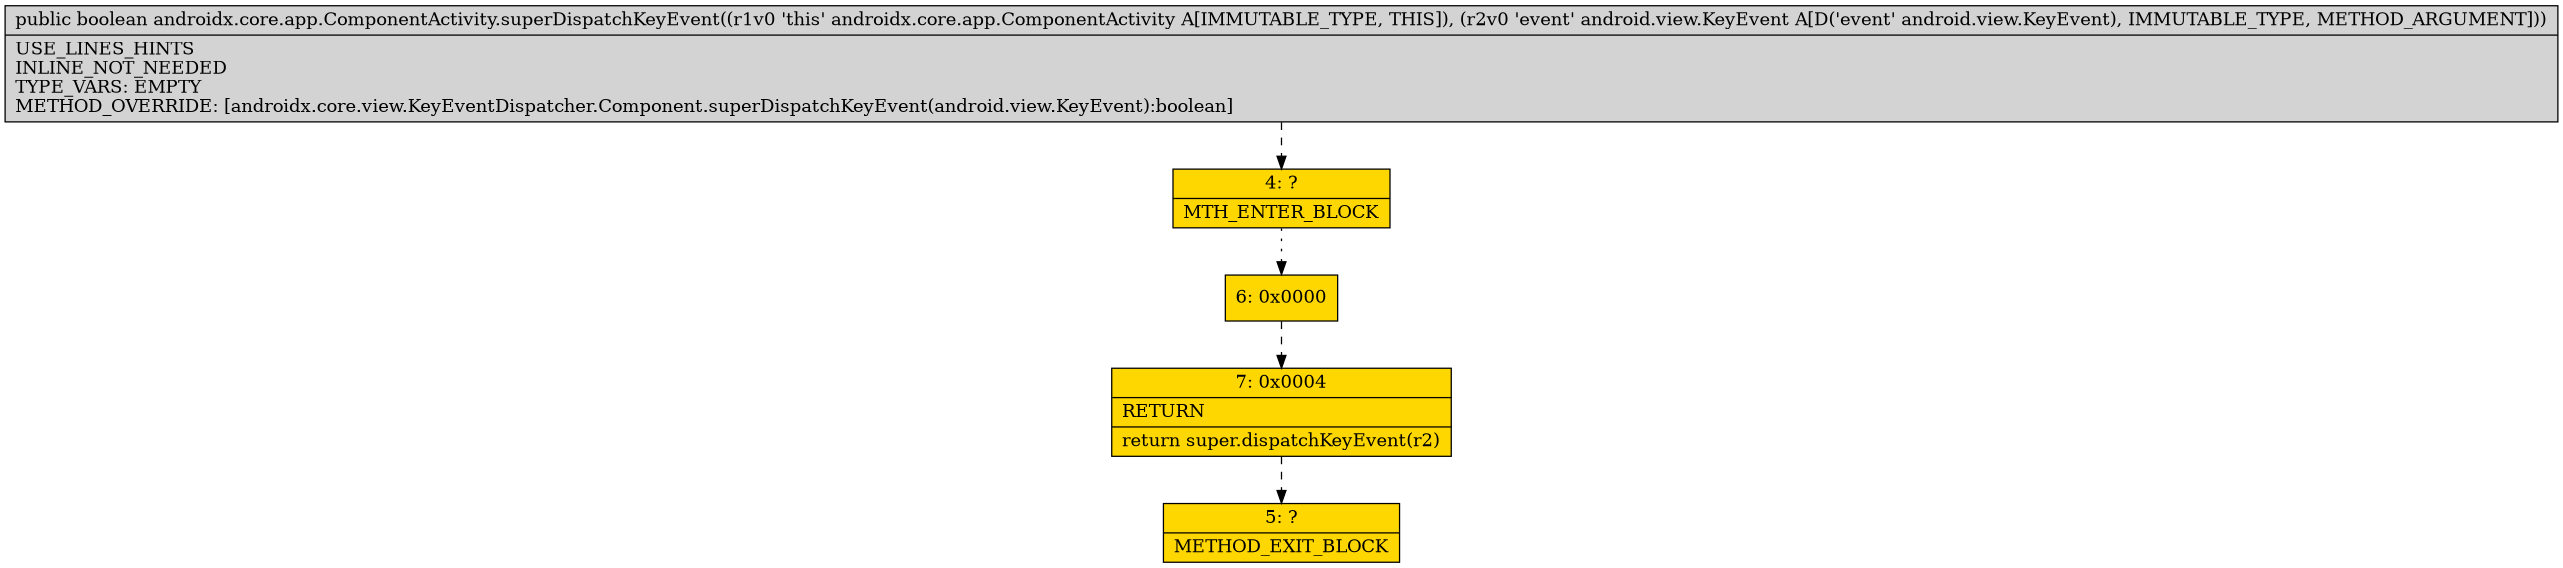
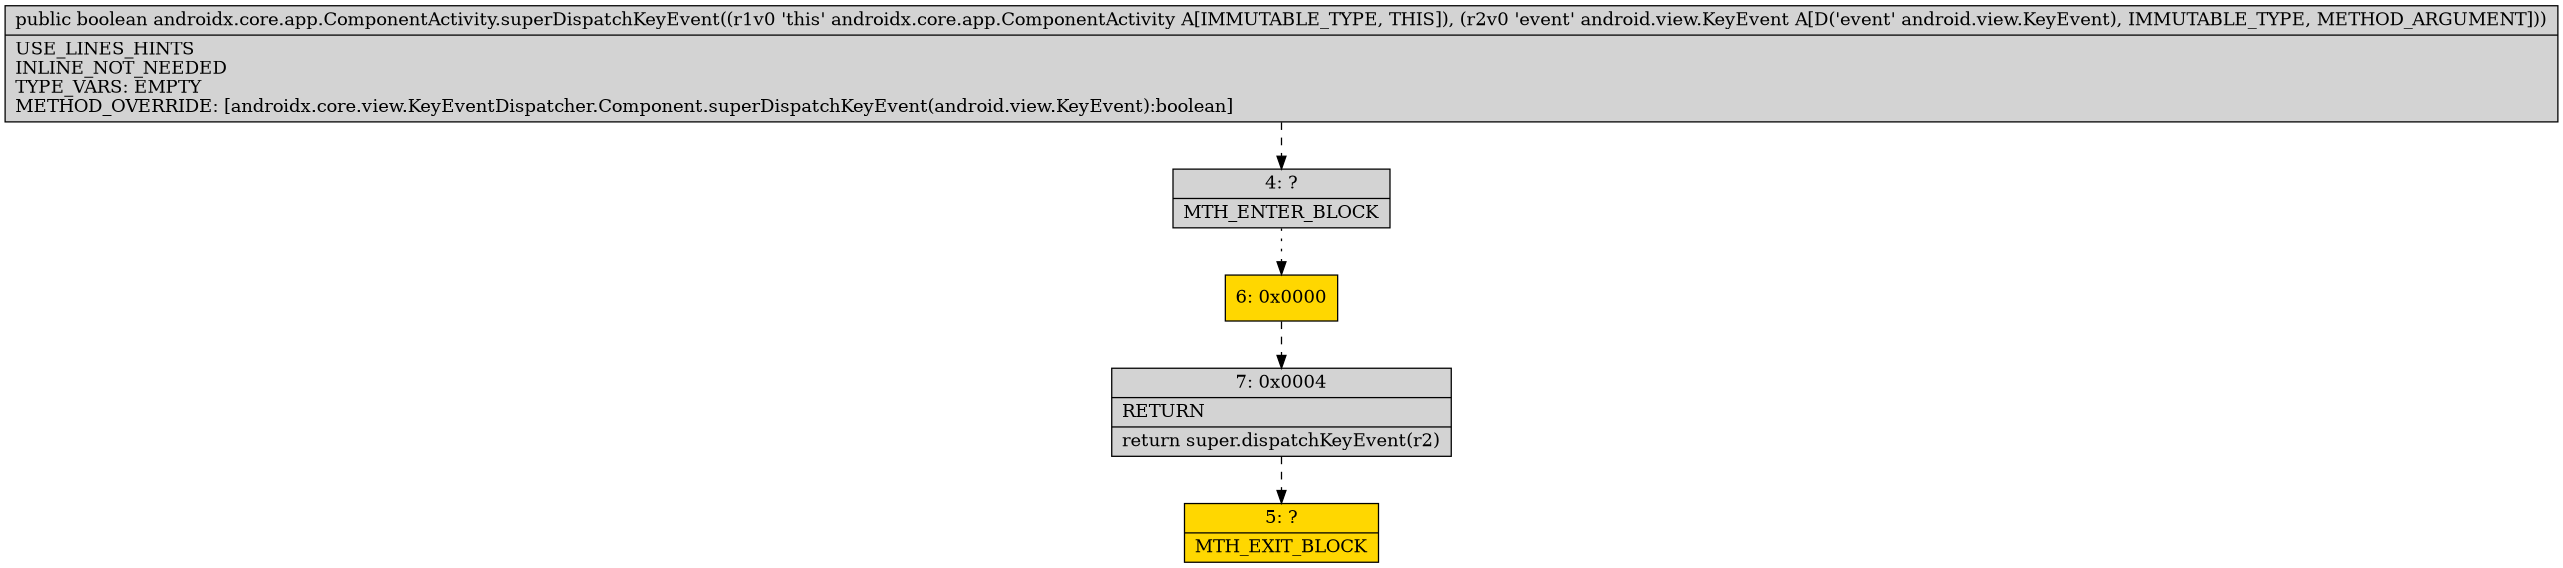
  digraph {
    node [fillcolor=gold shape=record style=filled]
    edge [style=dashed]
-   n1 [label="{4\:\ ?|MTH_ENTER_BLOCK\l}"]
+   n1 [fillcolor=lightgrey label="{4\:\ ?|MTH_ENTER_BLOCK\l}"]
    n2 [label="{6\:\ 0x0000}"]
-   n3 [label="{7\:\ 0x0004|RETURN\l|return super.dispatchKeyEvent(r2)\l}"]
-   n4 [label="{5\:\ ?|METHOD_EXIT_BLOCK\l}"]
+   n3 [fillcolor=lightgrey label="{7\:\ 0x0004|RETURN\l|return super.dispatchKeyEvent(r2)\l}"]
+   n4 [label="{5\:\ ?|MTH_EXIT_BLOCK\l}"]
    n5 [fillcolor=lightgrey label="{public boolean androidx.core.app.ComponentActivity.superDispatchKeyEvent((r1v0 'this' androidx.core.app.ComponentActivity A[IMMUTABLE_TYPE, THIS]), (r2v0 'event' android.view.KeyEvent A[D('event' android.view.KeyEvent), IMMUTABLE_TYPE, METHOD_ARGUMENT]))  | USE_LINES_HINTS\lINLINE_NOT_NEEDED\lTYPE_VARS: EMPTY\lMETHOD_OVERRIDE: [androidx.core.view.KeyEventDispatcher.Component.superDispatchKeyEvent(android.view.KeyEvent):boolean]\l}"]
    n1 -> n2 [style=dotted]
    n2 -> n3
    n3 -> n4
    n5 -> n1
  }
